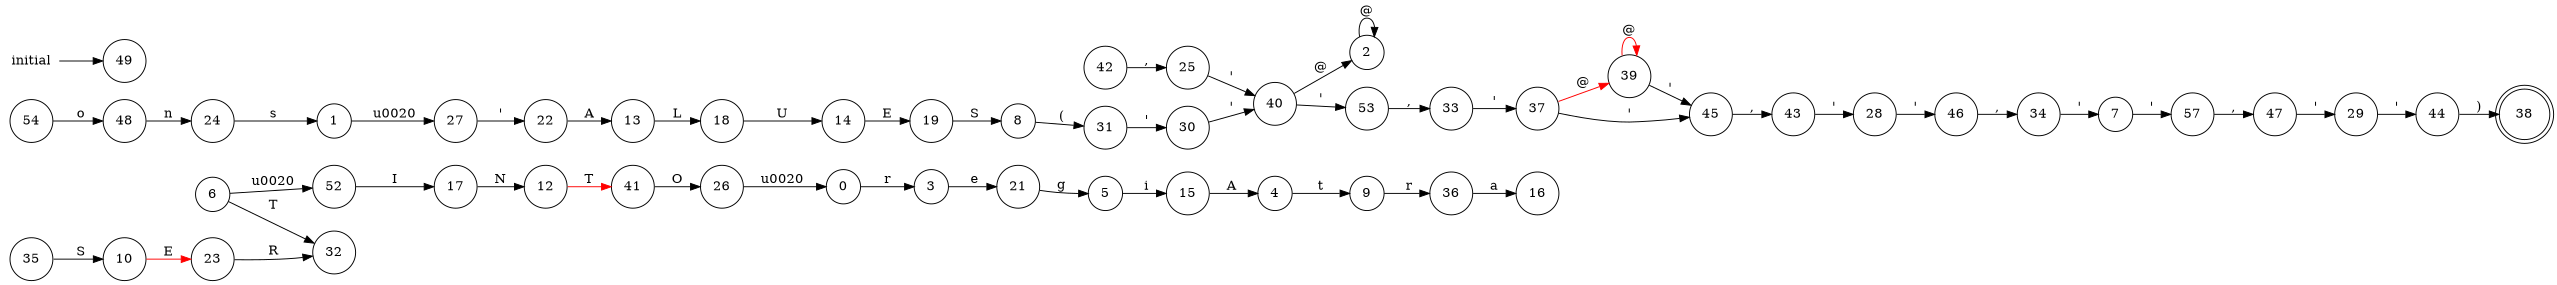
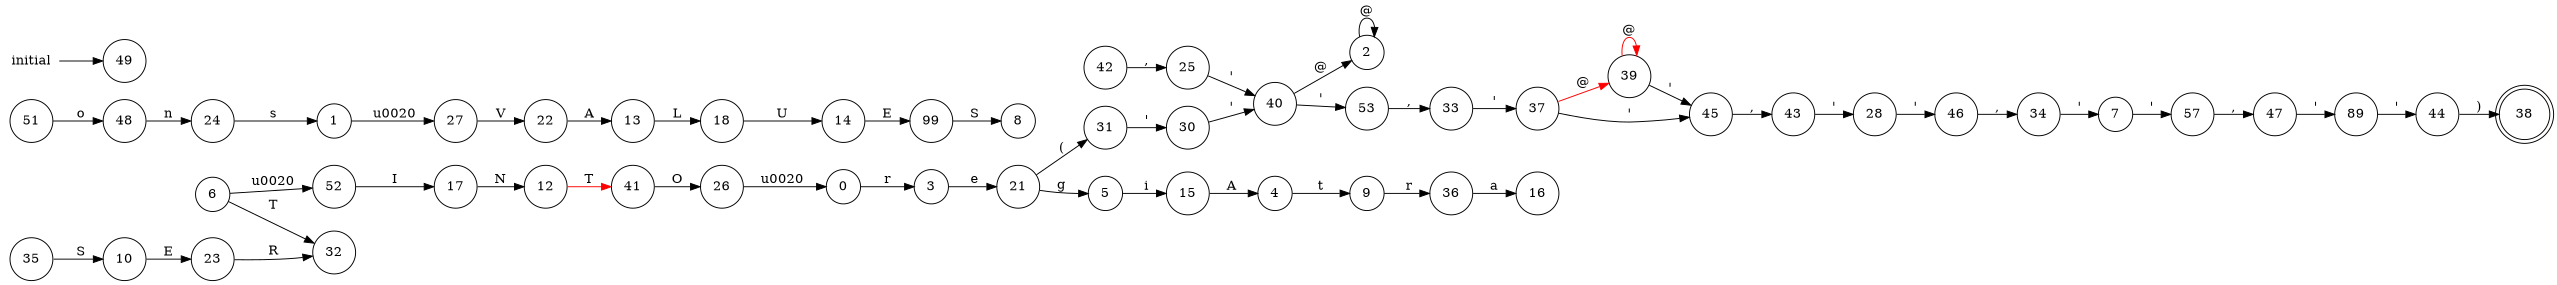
  digraph {
    rankdir=LR
    node [shape=circle]
    0
    3
    21
    5
    1
    27
    22
    13
    2
    53
    33
    37
    15
    4
    9
    36
    16
    6
    52
    32
    17
    12
    n23 [label=57]
    7
    47
-   29
+   29 [label=89]
    8
    31
    30
    40
    10
    23
    35
    41
    26
    18
    14
-   19
-   51 [label=54]
+   19 [label=99]
+   51
    48
    24
    25
    28
    46
    34
    44
    38 [shape=doublecircle]
    42
    39
    45
    43
    initial [shape=plaintext]
    49
    0 -> 3 [label=r]
    3 -> 21 [label=e]
    21 -> 5 [label=g]
    5 -> 15 [label=i]
    1 -> 27 [label="\u0020"]
-   27 -> 22 [label="'"]
+   27 -> 22 [label=V]
    22 -> 13 [label=A]
    13 -> 18 [label=L]
    2 -> 2 [label="@"]
    53 -> 33 [label=","]
    33 -> 37 [label="'"]
    37 -> 39 [color=red label="@"]
    37 -> 45 [label="'"]
    15 -> 4 [label=A]
    4 -> 9 [label=t]
    9 -> 36 [label=r]
    36 -> 16 [label=a]
    6 -> 52 [label="\u0020"]
    6 -> 32 [label=T]
    52 -> 17 [label=I]
    17 -> 12 [label=N]
    12 -> 41 [color=red label=T]
    n23 -> 47 [label=","]
    7 -> n23 [label="'"]
    47 -> 29 [label="'"]
    29 -> 44 [label="'"]
-   8 -> 31 [label="("]
+   21 -> 31 [label="("]
    31 -> 30 [label="'"]
    30 -> 40 [label="'"]
    40 -> 2 [label="@"]
    40 -> 53 [label="'"]
-   10 -> 23 [label=E color=red]
+   10 -> 23 [label=E]
    23 -> 32 [label=R]
    35 -> 10 [label=S]
    41 -> 26 [label=O]
    26 -> 0 [label="\u0020"]
    18 -> 14 [label=U]
    14 -> 19 [label=E]
    19 -> 8 [label=S]
    51 -> 48 [label=o]
    48 -> 24 [label=n]
    24 -> 1 [label=s]
    25 -> 40 [label="'"]
    28 -> 46 [label="'"]
    46 -> 34 [label=","]
    34 -> 7 [label="'"]
    44 -> 38 [label=")"]
    42 -> 25 [label=","]
    39 -> 39 [color=red label="@"]
    39 -> 45 [label="'"]
    45 -> 43 [label=","]
    43 -> 28 [label="'"]
    initial -> 49
  }
